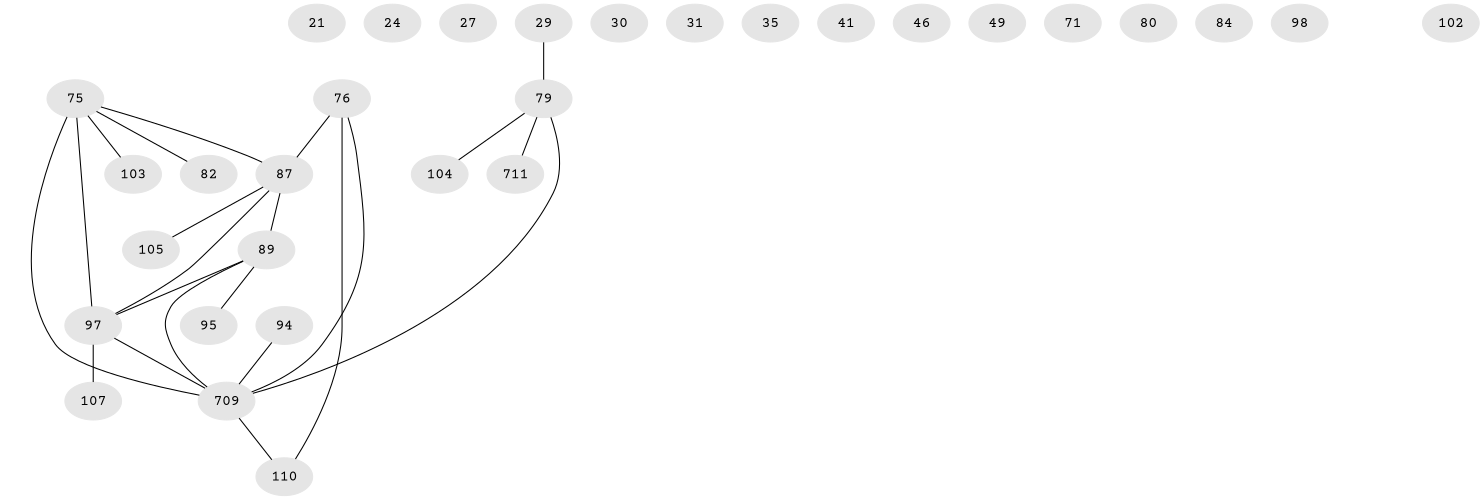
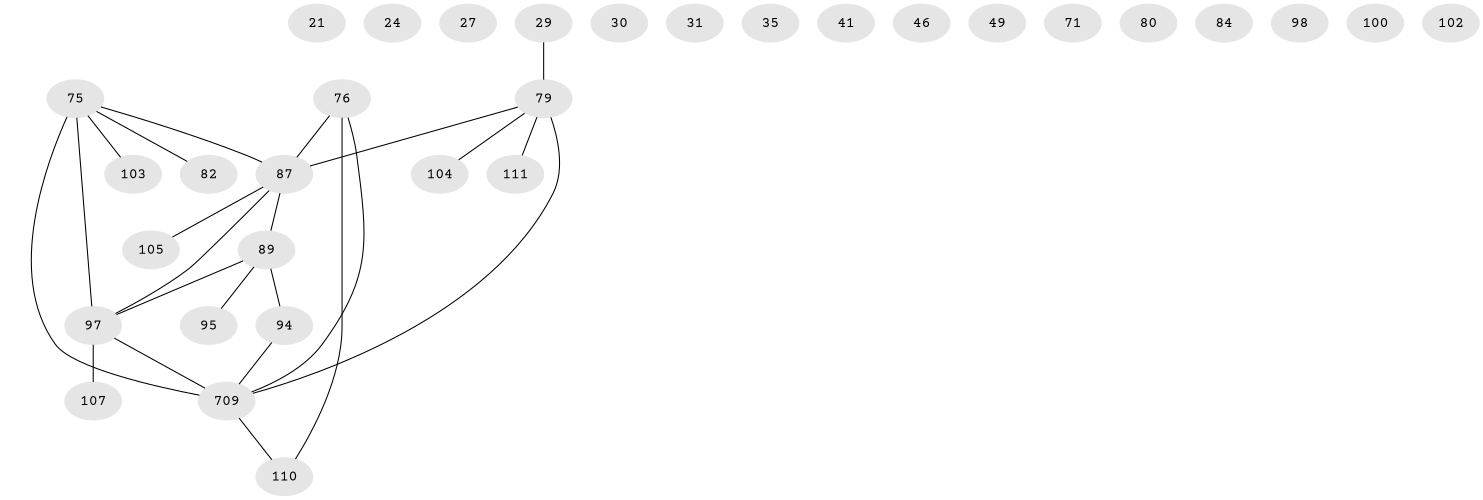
  graph {
    fontname="Courier Prime"
    node [color=gray90 fontname="Courier Prime" style=filled]
    edge [fontname="Courier Prime"]
    21
    24
    27
    79 [super="+52"]
    87 [super="+3+55+72+45"]
    n6 [label=709 super="+77+101+108"]
    104
-   111 [label=711]
+   111
    29
    30
    31
    35
    41
    46
    49
    71
    75 [super="+69+61"]
    82
    97 [super="+91+62+83+90"]
    103 [super="+81"]
    89 [super="+20+51+25+85"]
    105 [super="+48+66"]
    107 [super="+39"]
    110
    76 [super="+23"]
    80 [super="+54"]
    84 [super="+2"]
    95 [super="+22"]
    94
    98 [super="+17"]
+   100 [super="+68"]
    102 [super="+99"]
+   79 -- 87 [weight=2]
    79 -- n6 [weight=4]
    79 -- 104
    79 -- 111
    87 -- 97 [weight=4]
    87 -- 89 [weight=2]
    87 -- 105
    n6 -- 110
    29 -- 79
    75 -- 87
    75 -- n6 [weight=5]
    75 -- 82
    75 -- 97 [weight=5]
    75 -- 103
    97 -- n6
    97 -- 107
-   89 -- n6 [weight=2]
+   89 -- 94 [weight=2]
    89 -- 97
    89 -- 95 [weight=2]
    76 -- 87
    76 -- n6
    76 -- 110
    94 -- n6 [weight=2]
  }
